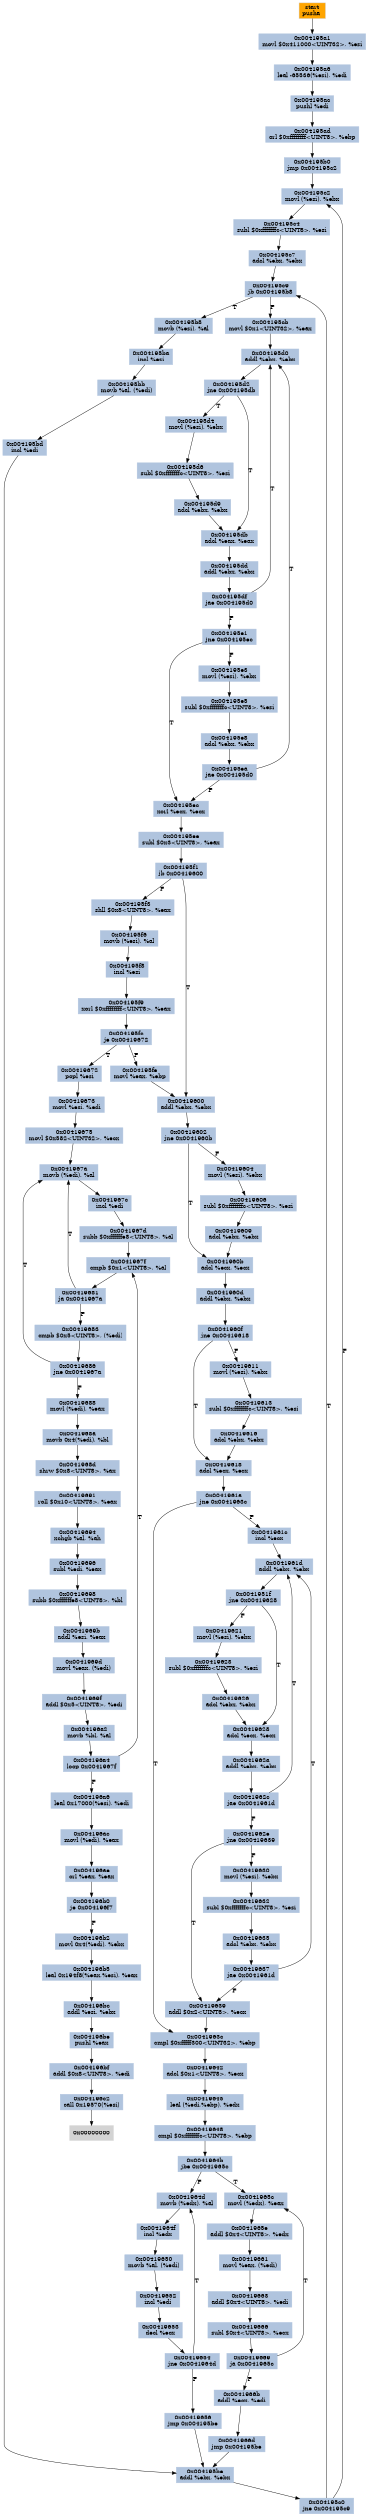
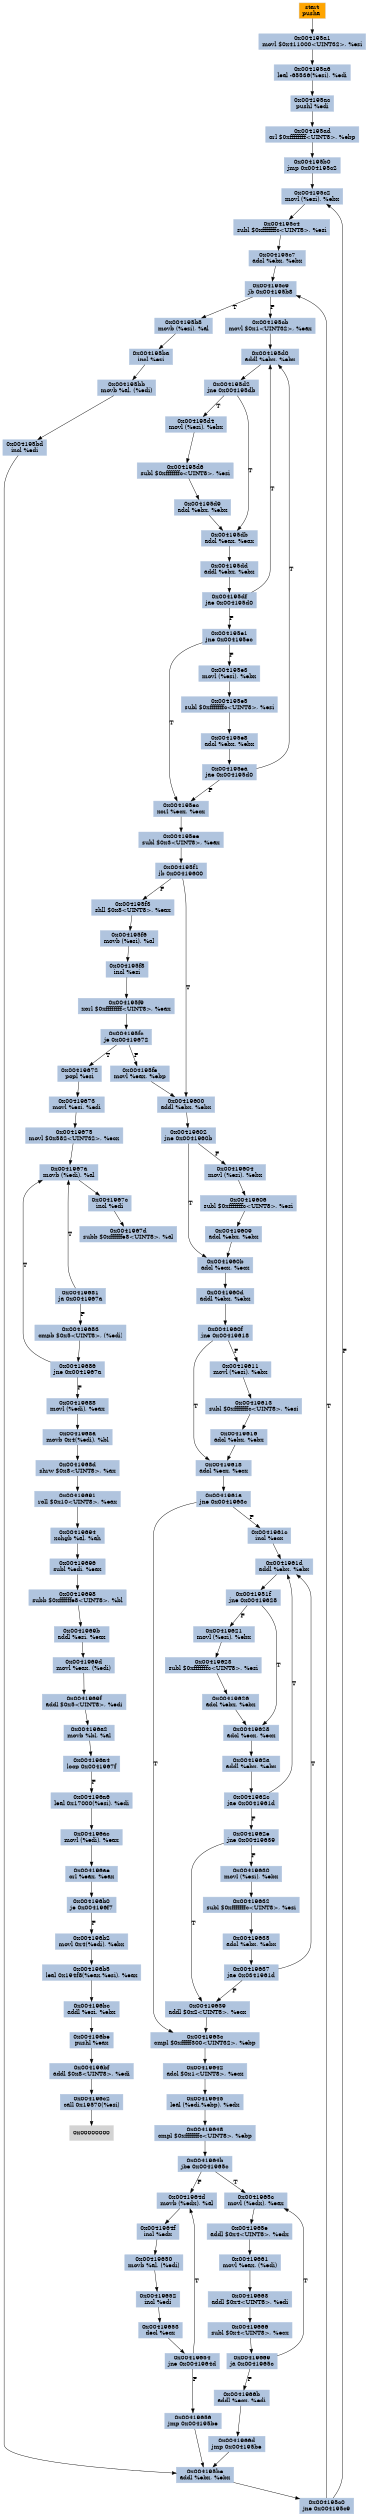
  digraph {
    node [color=lightsteelblue fillcolor=lightsteelblue shape=rectangle style=filled]
    edge [color="#000000"]
    n1 [color=lightgrey fillcolor=orange label="start\npusha "]
    n2 [label="0x004195a1\nmovl $0x411000<UINT32>, %esi"]
    n3 [label="0x004195a6\nleal -65536(%esi), %edi"]
    n4 [label="0x004195ac\npushl %edi"]
    n5 [label="0x004195ad\norl $0xffffffff<UINT8>, %ebp"]
    n6 [label="0x004195b0\njmp 0x004195c2"]
    n7 [label="0x004195c2\nmovl (%esi), %ebx"]
    n8 [label="0x004195c4\nsubl $0xfffffffc<UINT8>, %esi"]
    n9 [label="0x004195c7\nadcl %ebx, %ebx"]
    n10 [label="0x004195c9\njb 0x004195b8"]
    n11 [label="0x004195b8\nmovb (%esi), %al"]
    n12 [label="0x004195cb\nmovl $0x1<UINT32>, %eax"]
    n13 [label="0x004195ba\nincl %esi"]
    n14 [label="0x004195d0\naddl %ebx, %ebx"]
    n15 [label="0x004195bb\nmovb %al, (%edi)"]
    n16 [label="0x004195bd\nincl %edi"]
    n17 [label="0x004195be\naddl %ebx, %ebx"]
    n18 [label="0x004195c0\njne 0x004195c9"]
    n19 [label="0x004195d2\njne 0x004195db"]
    n20 [label="0x004195db\nadcl %eax, %eax"]
    n21 [label="0x004195d4\nmovl (%esi), %ebx"]
    n22 [label="0x004195dd\naddl %ebx, %ebx"]
    n23 [label="0x004195d6\nsubl $0xfffffffc<UINT8>, %esi"]
    n24 [label="0x004195df\njae 0x004195d0"]
    n25 [label="0x004195e1\njne 0x004195ec"]
    n26 [label="0x004195ec\nxorl %ecx, %ecx"]
    n27 [label="0x004195e3\nmovl (%esi), %ebx"]
    n28 [label="0x004195ee\nsubl $0x3<UINT8>, %eax"]
    n29 [label="0x004195e5\nsubl $0xfffffffc<UINT8>, %esi"]
    n30 [label="0x004195f1\njb 0x00419600"]
    n31 [label="0x00419600\naddl %ebx, %ebx"]
    n32 [label="0x004195f3\nshll $0x8<UINT8>, %eax"]
    n33 [label="0x00419602\njne 0x0041960b"]
    n34 [label="0x004195f6\nmovb (%esi), %al"]
    n35 [label="0x0041960b\nadcl %ecx, %ecx"]
    n36 [label="0x00419604\nmovl (%esi), %ebx"]
    n37 [label="0x0041960d\naddl %ebx, %ebx"]
    n38 [label="0x00419606\nsubl $0xfffffffc<UINT8>, %esi"]
    n39 [label="0x0041960f\njne 0x00419618"]
    n40 [label="0x00419618\nadcl %ecx, %ecx"]
    n41 [label="0x00419611\nmovl (%esi), %ebx"]
    n42 [label="0x0041961a\njne 0x0041963c"]
    n43 [label="0x00419613\nsubl $0xfffffffc<UINT8>, %esi"]
    n44 [label="0x0041963c\ncmpl $0xfffff300<UINT32>, %ebp"]
    n45 [label="0x0041961c\nincl %ecx"]
    n46 [label="0x00419642\nadcl $0x1<UINT8>, %ecx"]
    n47 [label="0x0041961d\naddl %ebx, %ebx"]
    n48 [label="0x00419645\nleal (%edi,%ebp), %edx"]
    n49 [label="0x00419648\ncmpl $0xfffffffc<UINT8>, %ebp"]
    n50 [label="0x0041964b\njbe 0x0041965c"]
    n51 [label="0x0041964d\nmovb (%edx), %al"]
    n52 [label="0x0041965c\nmovl (%edx), %eax"]
    n53 [label="0x0041964f\nincl %edx"]
    n54 [label="0x0041965e\naddl $0x4<UINT8>, %edx"]
    n55 [label="0x00419650\nmovb %al, (%edi)"]
    n56 [label="0x00419652\nincl %edi"]
    n57 [label="0x00419653\ndecl %ecx"]
    n58 [label="0x00419654\njne 0x0041964d"]
    n59 [label="0x00419656\njmp 0x004195be"]
    n60 [label="0x004195d9\nadcl %ebx, %ebx"]
    n61 [label="0x004195f8\nincl %esi"]
    n62 [label="0x004195f9\nxorl $0xffffffff<UINT8>, %eax"]
    n63 [label="0x004195fc\nje 0x00419672"]
    n64 [label="0x004195fe\nmovl %eax, %ebp"]
    n65 [label="0x00419672\npopl %esi"]
    n66 [label="0x00419673\nmovl %esi, %edi"]
    n67 [label="0x00419661\nmovl %eax, (%edi)"]
    n68 [label="0x00419663\naddl $0x4<UINT8>, %edi"]
    n69 [label="0x00419666\nsubl $0x4<UINT8>, %ecx"]
    n70 [label="0x00419669\nja 0x0041965c"]
    n71 [label="0x0041966b\naddl %ecx, %edi"]
    n72 [label="0x0041966d\njmp 0x004195be"]
    n73 [label="0x0041951f\njne 0x00419628"]
    n74 [label="0x00419628\nadcl %ecx, %ecx"]
    n75 [label="0x00419621\nmovl (%esi), %ebx"]
    n76 [label="0x0041962a\naddl %ebx, %ebx"]
    n77 [label="0x00419623\nsubl $0xfffffffc<UINT8>, %esi"]
    n78 [label="0x0041962c\njae 0x0041961d"]
    n79 [label="0x0041962e\njne 0x00419639"]
    n80 [label="0x00419630\nmovl (%esi), %ebx"]
    n81 [label="0x00419639\naddl $0x2<UINT8>, %ecx"]
    n82 [label="0x00419632\nsubl $0xfffffffc<UINT8>, %esi"]
    n83 [label="0x00419635\nadcl %ebx, %ebx"]
-   n84 [label="0x00419637\njae 0x0041961d"]
+   n84 [label="0x00419637\njae 0x0341961d"]
    n85 [label="0x00419626\nadcl %ebx, %ebx"]
    n86 [label="0x004195e8\nadcl %ebx, %ebx"]
    n87 [label="0x004195ea\njae 0x004195d0"]
    n88 [label="0x00419616\nadcl %ebx, %ebx"]
    n89 [label="0x00419609\nadcl %ebx, %ebx"]
    n90 [label="0x00419675\nmovl $0x582<UINT32>, %ecx"]
    n91 [label="0x0041967a\nmovb (%edi), %al"]
    n92 [label="0x0041967c\nincl %edi"]
    n93 [label="0x0041967d\nsubb $0xffffffe8<UINT8>, %al"]
-   n94 [label="0x0041967f\ncmpb $0x1<UINT8>, %al"]
    n95 [label="0x00419681\nja 0x0041967a"]
    n96 [label="0x00419683\ncmpb $0x5<UINT8>, (%edi)"]
    n97 [label="0x00419686\njne 0x0041967a"]
    n98 [label="0x00419688\nmovl (%edi), %eax"]
    n99 [label="0x0041968a\nmovb 0x4(%edi), %bl"]
    n100 [label="0x0041968d\nshrw $0x8<UINT8>, %ax"]
    n101 [label="0x00419691\nroll $0x10<UINT8>, %eax"]
    n102 [label="0x00419694\nxchgb %al, %ah"]
    n103 [label="0x00419696\nsubl %edi, %eax"]
    n104 [label="0x00419698\nsubb $0xffffffe8<UINT8>, %bl"]
    n105 [label="0x0041969b\naddl %esi, %eax"]
    n106 [label="0x0041969d\nmovl %eax, (%edi)"]
    n107 [label="0x0041969f\naddl $0x5<UINT8>, %edi"]
    n108 [label="0x004196a2\nmovb %bl, %al"]
    n109 [label="0x004196a4\nloop 0x0041967f"]
    n110 [label="0x004196a6\nleal 0x17000(%esi), %edi"]
    n111 [label="0x004196ac\nmovl (%edi), %eax"]
    n112 [label="0x004196ae\norl %eax, %eax"]
    n113 [label="0x004196b0\nje 0x004196f7"]
    n114 [label="0x004196b2\nmovl 0x4(%edi), %ebx"]
    n115 [label="0x004196b5\nleal 0x194f8(%eax,%esi), %eax"]
    n116 [label="0x004196bc\naddl %esi, %ebx"]
    n117 [label="0x004196be\npushl %eax"]
    n118 [label="0x004196bf\naddl $0x8<UINT8>, %edi"]
    n119 [label="0x004196c2\ncall 0x19570(%esi)"]
    n120 [color=lightgrey fillcolor=lightgrey label="0x00000000"]
    n1 -> n2
    n2 -> n3
    n3 -> n4
    n4 -> n5
    n5 -> n6
    n6 -> n7
    n7 -> n8
    n8 -> n9
    n9 -> n10
    n10 -> n11 [label=T]
    n10 -> n12 [label=F]
    n11 -> n13
    n12 -> n14
    n13 -> n15
    n14 -> n19
    n15 -> n16
    n16 -> n17
    n17 -> n18
    n18 -> n7 [label=F]
    n18 -> n10 [label=T]
    n19 -> n20 [label=T]
    n19 -> n21 [label=T]
    n20 -> n22
    n21 -> n23
    n22 -> n24
    n23 -> n60
    n24 -> n14 [label=T]
    n24 -> n25 [label=F]
    n25 -> n26 [label=T]
    n25 -> n27 [label=F]
    n26 -> n28
    n27 -> n29
    n28 -> n30
    n29 -> n86
    n30 -> n31 [label=T]
    n30 -> n32 [label=F]
    n31 -> n33
    n32 -> n34
    n33 -> n35 [label=T]
    n33 -> n36 [label=F]
    n34 -> n61
    n35 -> n37
    n36 -> n38
    n37 -> n39
    n38 -> n89
    n39 -> n40 [label=T]
    n39 -> n41 [label=F]
    n40 -> n42
    n41 -> n43
    n42 -> n44 [label=T]
    n42 -> n45 [label=F]
    n43 -> n88
    n44 -> n46
    n45 -> n47
    n46 -> n48
    n47 -> n73
    n48 -> n49
    n49 -> n50
    n50 -> n51 [label=F]
    n50 -> n52 [label=T]
    n51 -> n53
    n52 -> n54
    n53 -> n55
    n54 -> n67
    n55 -> n56
    n56 -> n57
    n57 -> n58
    n58 -> n51 [label=T]
    n58 -> n59 [label=F]
    n59 -> n17
    n60 -> n20
    n61 -> n62
    n62 -> n63
    n63 -> n64 [label=F]
    n63 -> n65 [label=T]
    n64 -> n31
    n65 -> n66
    n66 -> n90
    n67 -> n68
    n68 -> n69
    n69 -> n70
    n70 -> n52 [label=T]
    n70 -> n71 [label=F]
    n71 -> n72
    n72 -> n17
    n73 -> n74 [label=T]
    n73 -> n75 [label=F]
    n74 -> n76
    n75 -> n77
    n76 -> n78
    n77 -> n85
    n78 -> n47 [label=T]
    n78 -> n79 [label=F]
    n79 -> n80 [label=F]
    n79 -> n81 [label=T]
    n80 -> n82
    n81 -> n44
    n82 -> n83
    n83 -> n84
    n84 -> n47 [label=T]
    n84 -> n81 [label=F]
    n85 -> n74
    n86 -> n87
    n87 -> n14 [label=T]
    n87 -> n26 [label=F]
    n88 -> n40
    n89 -> n35
    n90 -> n91
    n91 -> n92
    n92 -> n93
-   n93 -> n94
-   n94 -> n95
    n95 -> n91 [label=T]
    n95 -> n96 [label=F]
    n96 -> n97
    n97 -> n91 [label=T]
    n97 -> n98 [label=F]
    n98 -> n99
    n99 -> n100
    n100 -> n101
    n101 -> n102
    n102 -> n103
    n103 -> n104
    n104 -> n105
    n105 -> n106
    n106 -> n107
    n107 -> n108
    n108 -> n109
-   n109 -> n94 [label=T]
    n109 -> n110 [label=F]
    n110 -> n111
    n111 -> n112
    n112 -> n113
    n113 -> n114 [label=F]
    n114 -> n115
    n115 -> n116
    n116 -> n117
    n117 -> n118
    n118 -> n119
    n119 -> n120
  }
